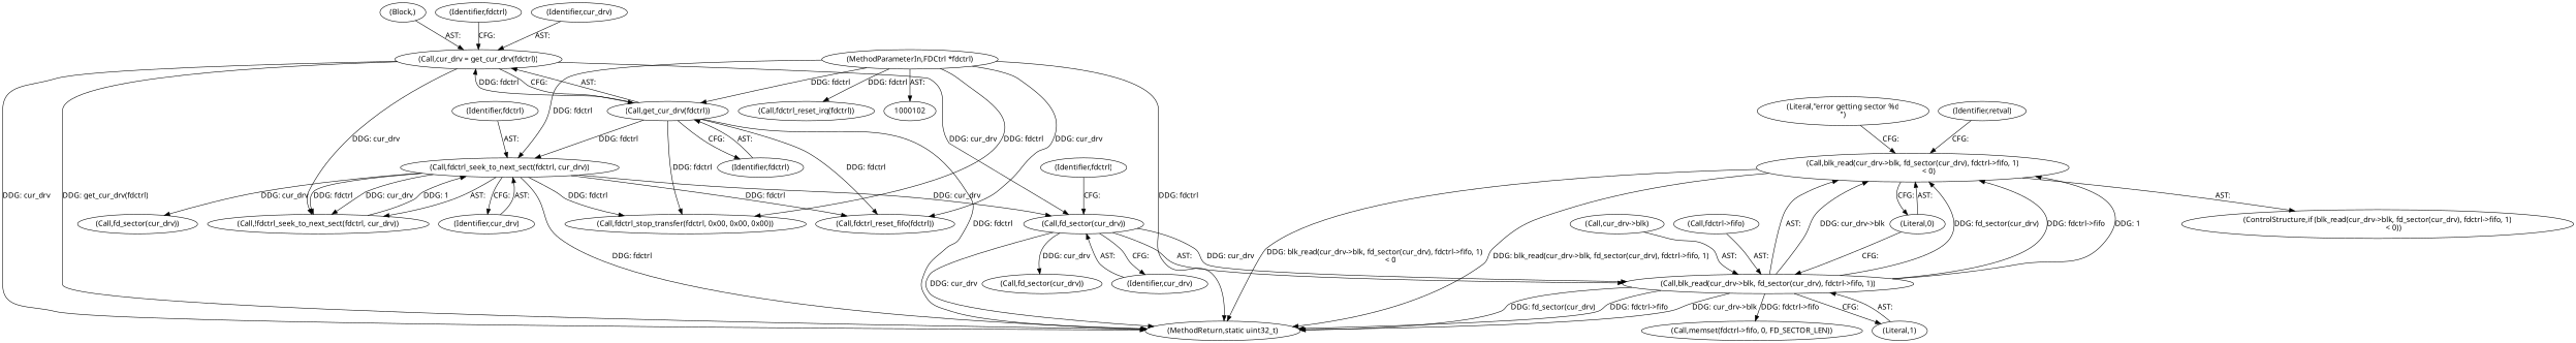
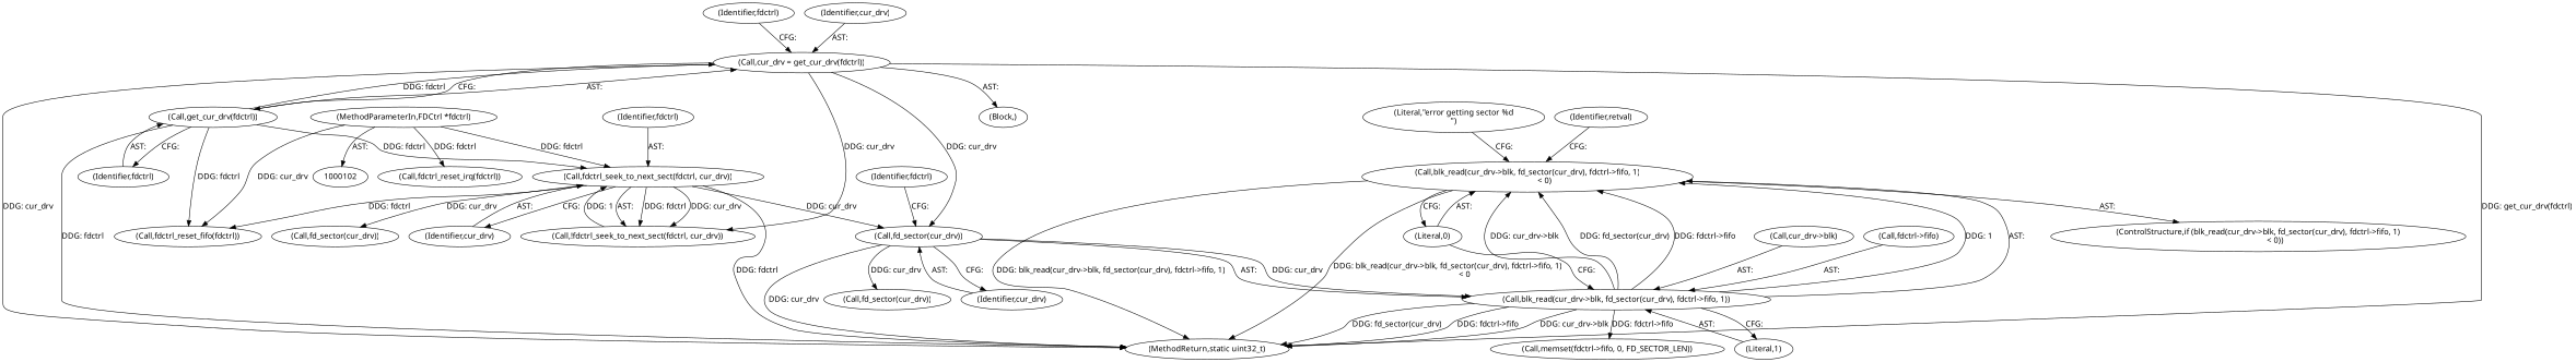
  digraph {
    fontname="Noto Sans"
    node [fontname="Noto Sans"]
    edge [fontname="Noto Sans"]
    n1 [label="(Call,blk_read(cur_drv->blk, fd_sector(cur_drv), fdctrl->fifo, 1)\n                < 0)"]
    n2 [label="(ControlStructure,if (blk_read(cur_drv->blk, fd_sector(cur_drv), fdctrl->fifo, 1)\n                < 0))"]
    n3 [label="(Literal,0)"]
    n4 [label="(MethodReturn,static uint32_t)"]
    n5 [label="(Call,blk_read(cur_drv->blk, fd_sector(cur_drv), fdctrl->fifo, 1))"]
    n6 [label="(Call,memset(fdctrl->fifo, 0, FD_SECTOR_LEN))"]
    n7 [label="(Literal,1)"]
    n8 [label="(Call,fd_sector(cur_drv))"]
    n9 [label="(Identifier,cur_drv)"]
    n10 [label="(Call,fd_sector(cur_drv))"]
    n11 [label="(Call,fdctrl_seek_to_next_sect(fdctrl, cur_drv))"]
    n12 [label="(Call,fd_sector(cur_drv))"]
    n13 [label="(Call,!fdctrl_seek_to_next_sect(fdctrl, cur_drv))"]
-   n14 [label="(Call,fdctrl_stop_transfer(fdctrl, 0x00, 0x00, 0x00))"]
    n15 [label="(Call,fdctrl_reset_fifo(fdctrl))"]
    n16 [label="(Identifier,cur_drv)"]
    n17 [label="(Call,get_cur_drv(fdctrl))"]
    n18 [label="(Call,cur_drv = get_cur_drv(fdctrl))"]
    n19 [label="(Identifier,fdctrl)"]
    n20 [label="(Block,)"]
    n21 [label="(MethodParameterIn,FDCtrl *fdctrl)"]
    n22 [label="(Call,fdctrl_reset_irq(fdctrl))"]
    1000102
    n24 [label="(Literal,\"error getting sector %d\n\")"]
    n25 [label="(Identifier,fdctrl)"]
    n26 [label="(Identifier,fdctrl)"]
    n27 [label="(Identifier,fdctrl)"]
    n28 [label="(Identifier,cur_drv)"]
    n29 [label="(Call,cur_drv->blk)"]
    n30 [label="(Identifier,retval)"]
    n31 [label="(Call,fdctrl->fifo)"]
    n1 -> n2 [label="AST: "]
    n1 -> n3 [label="CFG: "]
    n1 -> n4 [label="DDG: blk_read(cur_drv->blk, fd_sector(cur_drv), fdctrl->fifo, 1)\n                < 0"]
    n1 -> n4 [label="DDG: blk_read(cur_drv->blk, fd_sector(cur_drv), fdctrl->fifo, 1)"]
    n3 -> n1 [label="AST: "]
    n3 -> n5 [label="CFG: "]
    n5 -> n1 [label="AST: "]
    n5 -> n1 [label="DDG: cur_drv->blk"]
    n5 -> n1 [label="DDG: fd_sector(cur_drv)"]
    n5 -> n1 [label="DDG: fdctrl->fifo"]
    n5 -> n1 [label="DDG: 1"]
    n5 -> n4 [label="DDG: fdctrl->fifo"]
    n5 -> n4 [label="DDG: cur_drv->blk"]
    n5 -> n4 [label="DDG: fd_sector(cur_drv)"]
    n5 -> n6 [label="DDG: fdctrl->fifo"]
    n5 -> n7 [label="CFG: "]
    n7 -> n5 [label="AST: "]
    n8 -> n4 [label="DDG: cur_drv"]
    n8 -> n5 [label="AST: "]
    n8 -> n5 [label="DDG: cur_drv"]
    n8 -> n9 [label="CFG: "]
    n8 -> n10 [label="DDG: cur_drv"]
    n9 -> n8 [label="AST: "]
    n11 -> n4 [label="DDG: fdctrl"]
    n11 -> n8 [label="DDG: cur_drv"]
    n11 -> n12 [label="DDG: cur_drv"]
    n11 -> n13 [label="AST: "]
    n11 -> n13 [label="DDG: fdctrl"]
    n11 -> n13 [label="DDG: cur_drv"]
-   n11 -> n14 [label="DDG: fdctrl"]
    n11 -> n15 [label="DDG: fdctrl"]
    n11 -> n16 [label="CFG: "]
    n13 -> n11 [label="DDG: 1"]
    n16 -> n11 [label="AST: "]
    n17 -> n4 [label="DDG: fdctrl"]
    n17 -> n11 [label="DDG: fdctrl"]
-   n17 -> n14 [label="DDG: fdctrl"]
    n17 -> n15 [label="DDG: fdctrl"]
    n17 -> n18 [label="AST: "]
    n17 -> n18 [label="DDG: fdctrl"]
    n17 -> n19 [label="CFG: "]
    n18 -> n4 [label="DDG: cur_drv"]
    n18 -> n4 [label="DDG: get_cur_drv(fdctrl)"]
    n18 -> n8 [label="DDG: cur_drv"]
    n18 -> n13 [label="DDG: cur_drv"]
    n18 -> n17 [label="CFG: "]
-   n20 -> n18 [label="AST: "]
+   n18 -> n20 [label="AST: "]
    n19 -> n17 [label="AST: "]
-   n21 -> n4 [label="DDG: fdctrl"]
    n21 -> n11 [label="DDG: fdctrl"]
-   n21 -> n14 [label="DDG: fdctrl"]
    n21 -> n15 [label="DDG: cur_drv"]
-   n21 -> n17 [label="DDG: fdctrl"]
    n21 -> n22 [label="DDG: fdctrl"]
    n21 -> 1000102 [label="AST: "]
    n24 -> n1 [label="CFG: "]
    n25 -> n11 [label="AST: "]
    n26 -> n8 [label="CFG: "]
    n27 -> n18 [label="CFG: "]
    n28 -> n18 [label="AST: "]
    n29 -> n5 [label="AST: "]
    n30 -> n1 [label="CFG: "]
    n31 -> n5 [label="AST: "]
  }
